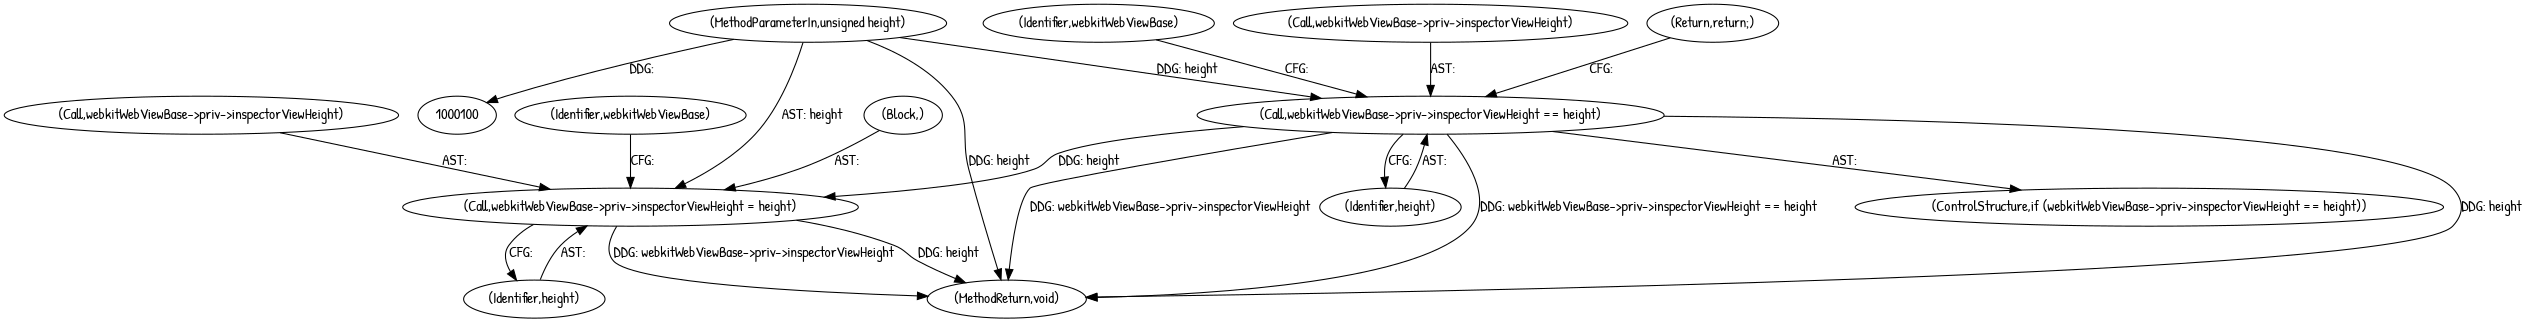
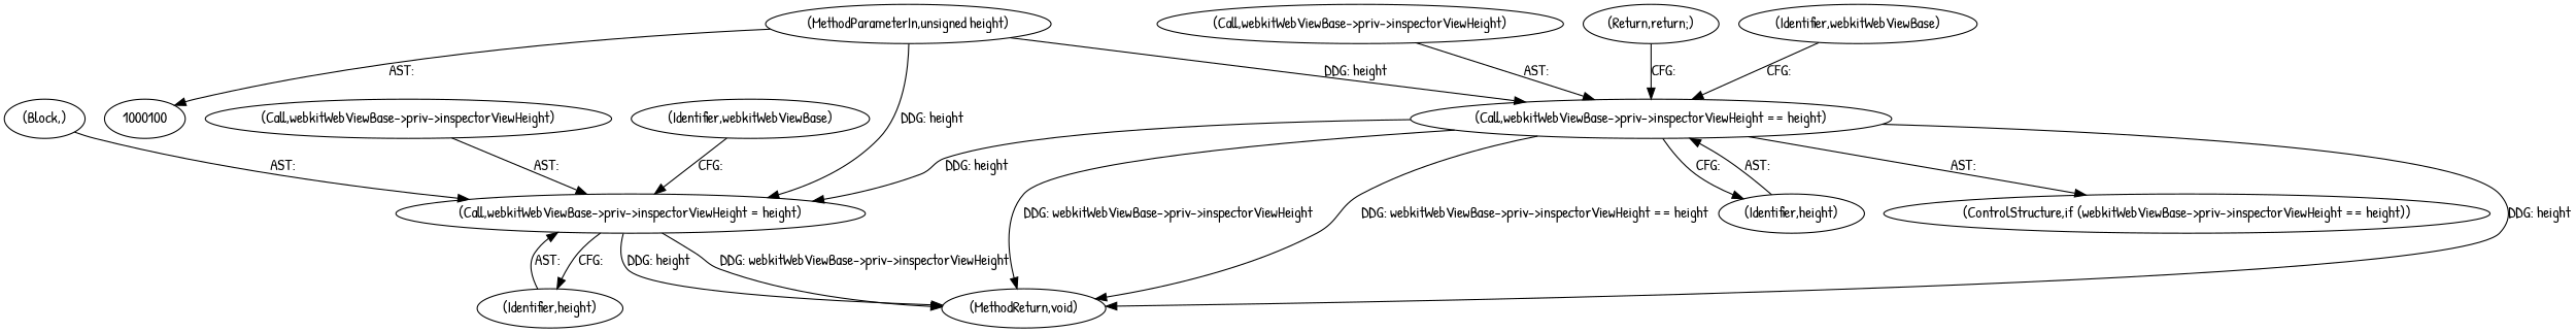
  digraph {
    fontname="Patrick Hand"
    node [fontname="Patrick Hand"]
    edge [fontname="Patrick Hand"]
    n1 [label="(Call,webkitWebViewBase->priv->inspectorViewHeight == height)"]
    n2 [label="(Call,webkitWebViewBase->priv->inspectorViewHeight = height)"]
    n3 [label="(Identifier,height)"]
    n4 [label="(ControlStructure,if (webkitWebViewBase->priv->inspectorViewHeight == height))"]
    n5 [label="(MethodReturn,void)"]
    n6 [label="(Identifier,height)"]
    n7 [label="(MethodParameterIn,unsigned height)"]
    1000100
    n9 [label="(Block,)"]
    n10 [label="(Identifier,webkitWebViewBase)"]
    n11 [label="(Call,webkitWebViewBase->priv->inspectorViewHeight)"]
    n12 [label="(Call,webkitWebViewBase->priv->inspectorViewHeight)"]
    n13 [label="(Return,return;)"]
    n14 [label="(Identifier,webkitWebViewBase)"]
    n1 -> n2 [label="DDG: height"]
    n1 -> n3 [label="CFG: "]
    n1 -> n4 [label="AST: "]
    n1 -> n5 [label="DDG: webkitWebViewBase->priv->inspectorViewHeight == height"]
    n1 -> n5 [label="DDG: height"]
    n1 -> n5 [label="DDG: webkitWebViewBase->priv->inspectorViewHeight"]
    n2 -> n5 [label="DDG: webkitWebViewBase->priv->inspectorViewHeight"]
    n2 -> n5 [label="DDG: height"]
    n2 -> n6 [label="CFG: "]
    n3 -> n1 [label="AST: "]
    n6 -> n2 [label="AST: "]
    n7 -> n1 [label="DDG: height"]
-   n7 -> n2 [label="AST: height"]
-   n7 -> n5 [label="DDG: height"]
-   n7 -> 1000100 [label="DDG: "]
+   n7 -> n2 [label="DDG: height"]
+   n7 -> 1000100 [label="AST: "]
    n9 -> n2 [label="AST: "]
    n10 -> n1 [label="CFG: "]
    n11 -> n2 [label="AST: "]
    n12 -> n1 [label="AST: "]
    n13 -> n1 [label="CFG: "]
    n14 -> n2 [label="CFG: "]
  }
